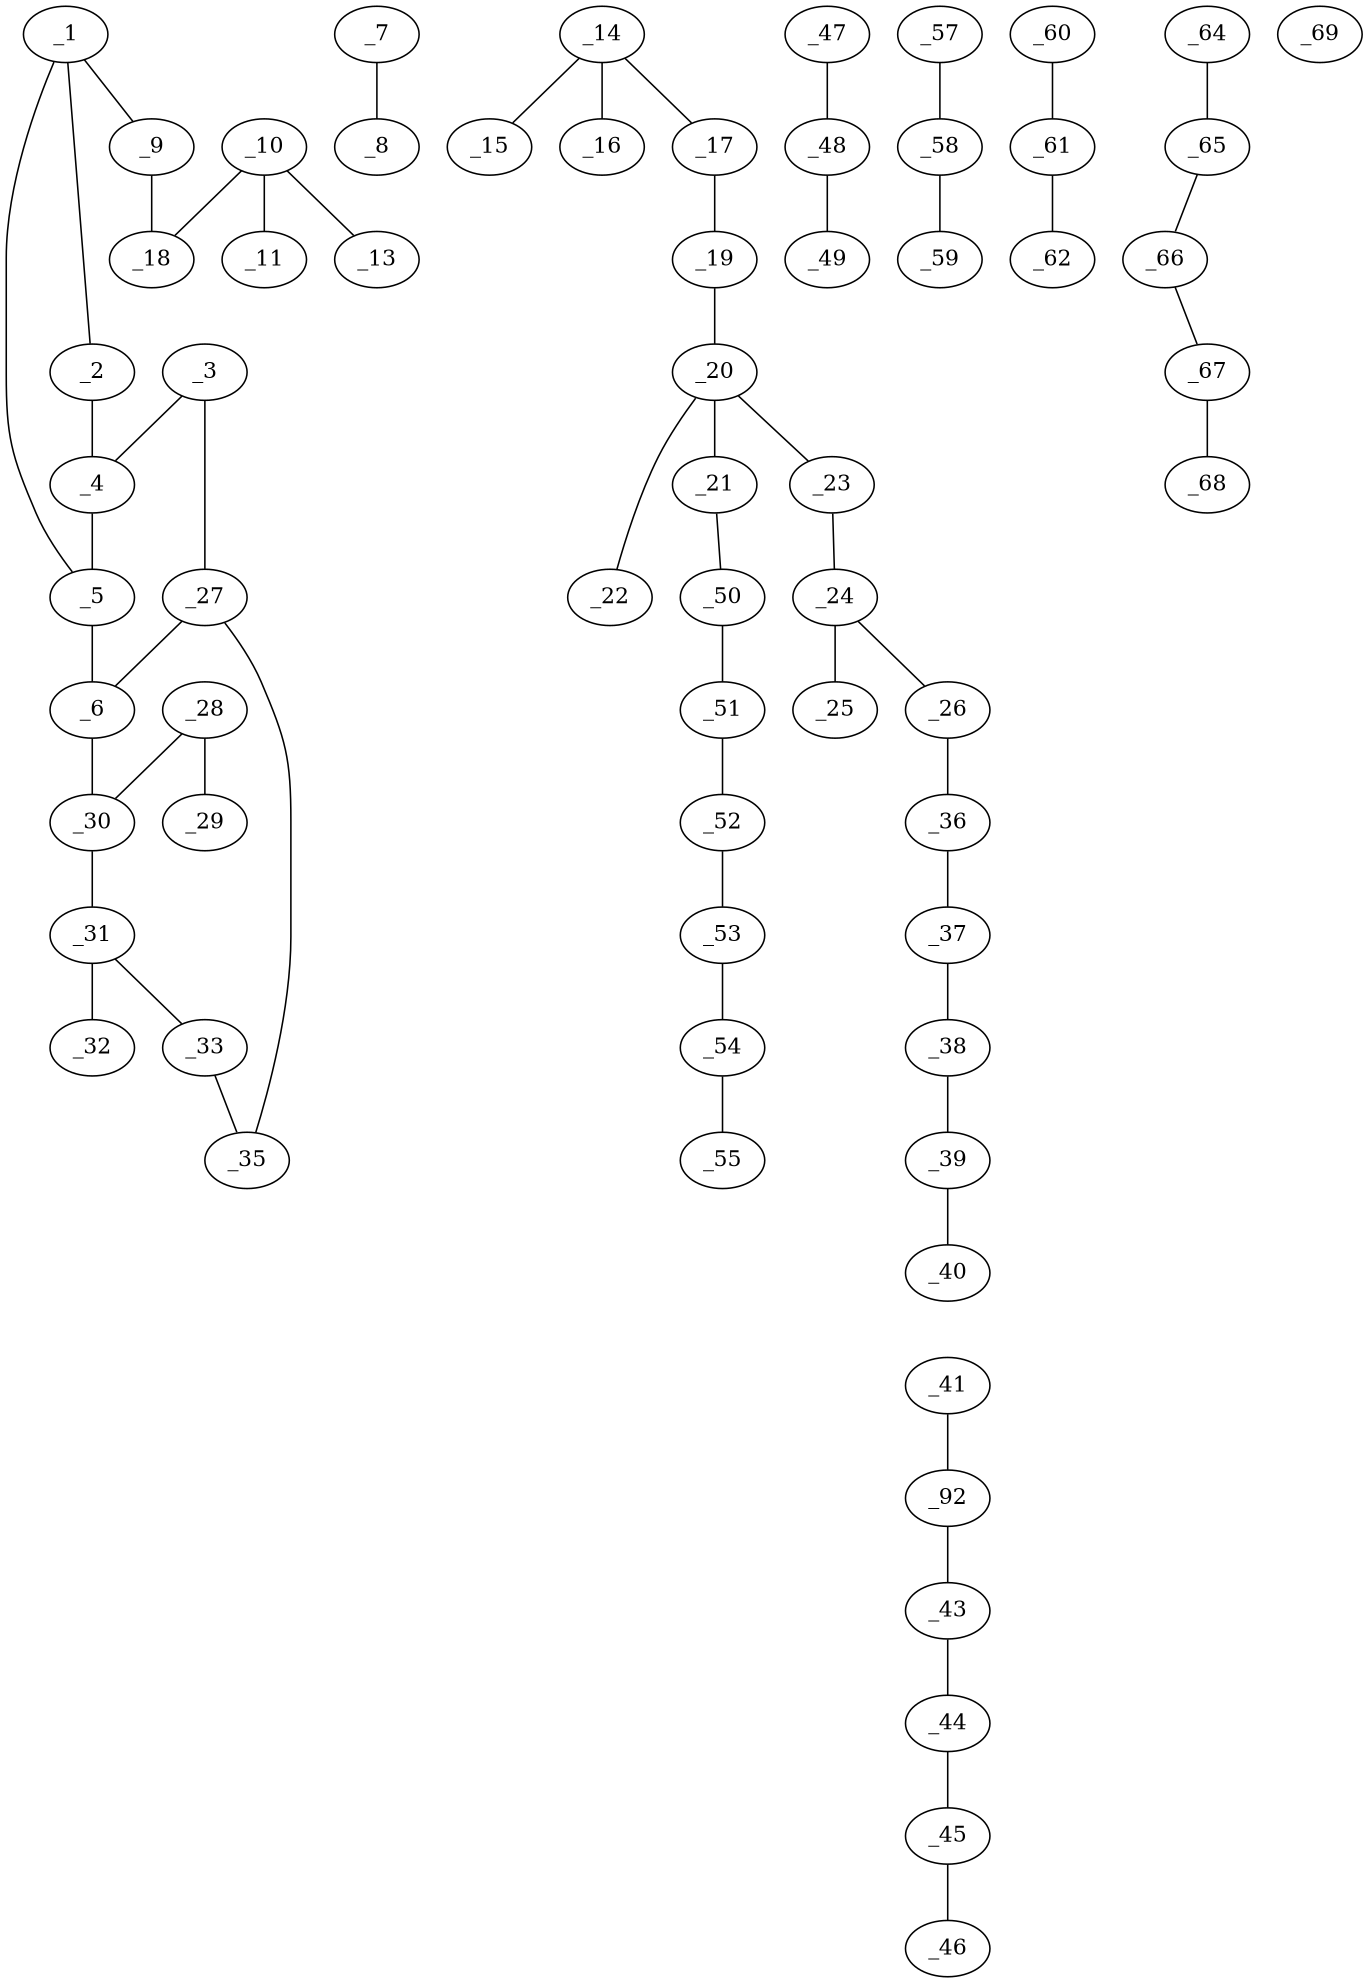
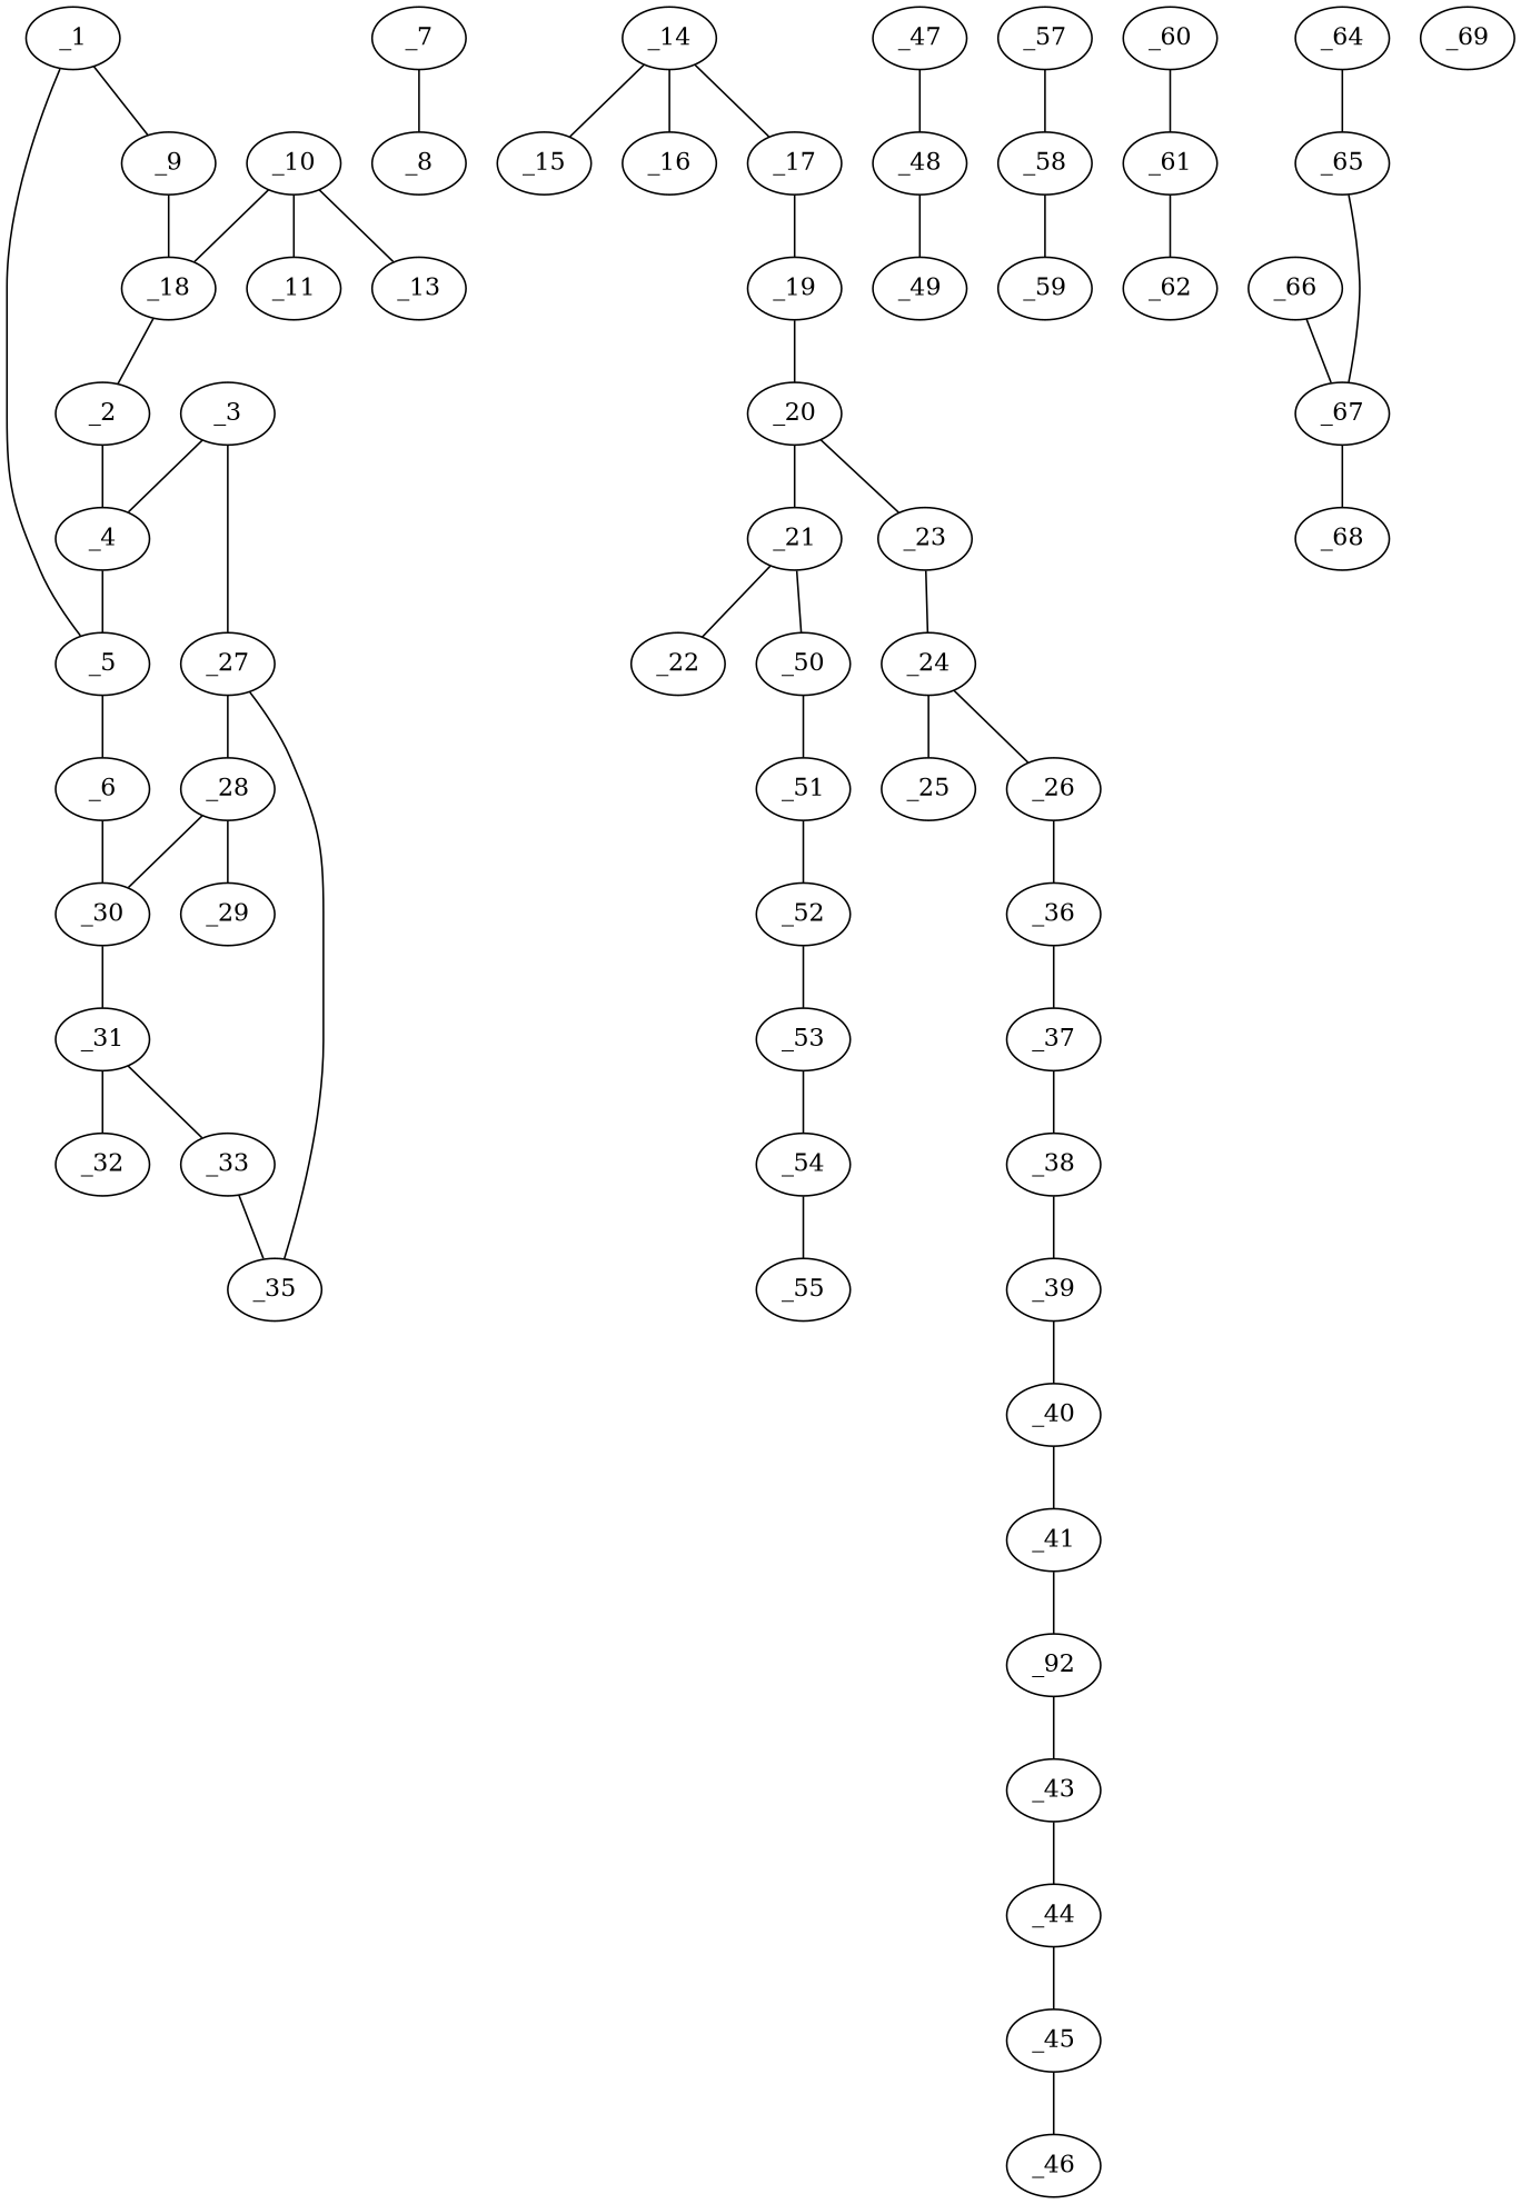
  graph {
    node [charge=0 chem=1 symbol="C  " x=22.4822 y=-6.5511]
    edge [valence=1]
    _1 [x=21.9822]
    _2 [chem=2 symbol="O  " x=21.6731 y=-7.5021]
    _5 [x=22.9822]
    _9 [x=21.3944 y=-5.7421]
    _4 [x=23.2912 y=-7.5022]
    _6 [chem=4 symbol="N  " x=23.57 y=-5.7421]
    _18 [chem=2 symbol="O  " x=20.3999 y=-5.8466]
    _3 [y=-8.0899]
    _27 [chem=4 symbol="N  " y=-9.0899]
    _30 [chem=4 symbol="N  " x=21.6161 y=-10.5899]
    _28 [x=21.6161 y=-9.5899]
    _35 [x=23.3482 y=-9.5899]
    _29 [chem=2 symbol="O  " x=20.7501 y=-9.0899]
    _7 [charge=1 chem=4 symbol="N  " x=24.5645 y=-5.8466]
    _8 [charge=-1 chem=4 symbol="N  " x=25.559 y=-5.9511]
    _10 [chem=6 symbol="P  " x=19.8121 y=-5.0376]
    _11 [chem=2 symbol="O  " x=19.0031 y=-5.6254]
    _13 [chem=2 symbol="O  " x=19.2243 y=-4.2286]
    _14 [chem=6 symbol="P  " x=18.2298 y=-4.3331]
    _15 [chem=2 symbol="O  " x=18.1253 y=-3.3386]
    _16 [chem=2 symbol="O  " x=18.3343 y=-5.3276]
    _17 [chem=2 symbol="O  " x=17.2353 y=-4.4376]
    _19 [x=16.6475 y=-3.6286]
    _20 [x=15.653 y=-3.7331]
    _21 [x=15.5484 y=-2.7386]
    _22 [x=15.7575 y=-4.7276]
    _23 [chem=2 symbol="O  " x=14.6584 y=-3.8376]
    _50 [chem=5 symbol="S  " x=16.3574 y=-2.1508]
    _24 [x=14.0707 y=-3.0286]
    _51 [x=16.2529 y=-1.1563]
    _25 [chem=2 symbol="O  " x=14.4774 y=-2.1151]
    _26 [x=13.0761 y=-3.1331]
    _52 [x=17.0619 y=-0.5685]
    _36 [x=12.4883 y=-2.3241]
    _37 [x=11.4938 y=-2.4286]
    _38 [x=10.906 y=-1.6196]
    _31 [y=-11.0899]
    _32 [chem=2 symbol="O  " x=22.4821 y=-12.0899]
    _33 [x=23.3482 y=-10.5899]
    _39 [x=9.9115 y=-1.7241]
    _40 [x=9.3237 y=-0.9151]
    _41 [x=8.3292 y=-1.0197]
    n43 [label=_92 x=7.7414 y=-0.2106]
    _43 [x=6.7469 y=-0.3152]
    _44 [x=6.1591 y=0.4939]
    _45 [x=5.1646 y=0.3893]
    _46 [x=4.5768 y=1.1984]
    _47 [x=3.5823 y=1.0938]
    _48 [x=2.9945 y=1.9028]
    _49 [x=2 y=1.7983]
    _53 [x=16.9574 y=0.426]
    _54 [x=17.7664 y=1.0138]
    _55 [x=17.6619 y=2.0083]
    _57 [x=18.3664 y=3.5906]
    _58 [x=19.1754 y=4.1784]
    _59 [x=19.0709 y=5.1729]
    _60 [x=19.8799 y=5.7607]
    _61 [x=19.7754 y=6.7552]
    _62 [x=20.5844 y=7.343]
    _64 [x=21.2889 y=8.9253]
    _65 [x=21.1844 y=9.9198]
    _66 [x=21.9934 y=10.5076]
    _67 [x=21.8889 y=11.5022]
    _68 [x=22.6979 y=12.0899]
    _69 [chem=29 symbol="Na " x=27.559 y=0]
-   _1 -- _2
+   _18 -- _2
    _1 -- _5
    _1 -- _9
    _2 -- _4
    _5 -- _6
    _9 -- _18
    _4 -- _5
    _6 -- _30 [valence=2]
    _3 -- _4
    _3 -- _27
-   _27 -- _6
+   _27 -- _28
    _27 -- _35
    _30 -- _31
    _28 -- _30
    _28 -- _29 [valence=2]
    _7 -- _8 [valence=2]
    _10 -- _18
    _10 -- _11 [valence=2]
    _10 -- _13
    _14 -- _15 [valence=2]
    _14 -- _16
    _14 -- _17
    _17 -- _19
    _19 -- _20
    _20 -- _21
-   _20 -- _22
+   _21 -- _22
    _20 -- _23
    _21 -- _50
    _23 -- _24
    _50 -- _51
    _24 -- _25 [valence=2]
    _24 -- _26
    _51 -- _52
    _26 -- _36
    _52 -- _53
    _36 -- _37
    _37 -- _38
    _38 -- _39
    _31 -- _32 [valence=2]
    _31 -- _33
    _33 -- _35 [valence=2]
    _39 -- _40
+   _40 -- _41
    _41 -- n43
    n43 -- _43
    _43 -- _44
    _44 -- _45
    _45 -- _46
    _47 -- _48
    _48 -- _49
    _53 -- _54
    _54 -- _55
    _57 -- _58
    _58 -- _59
    _60 -- _61
    _61 -- _62
    _64 -- _65
-   _65 -- _66
+   _65 -- _67
    _66 -- _67
    _67 -- _68
  }
